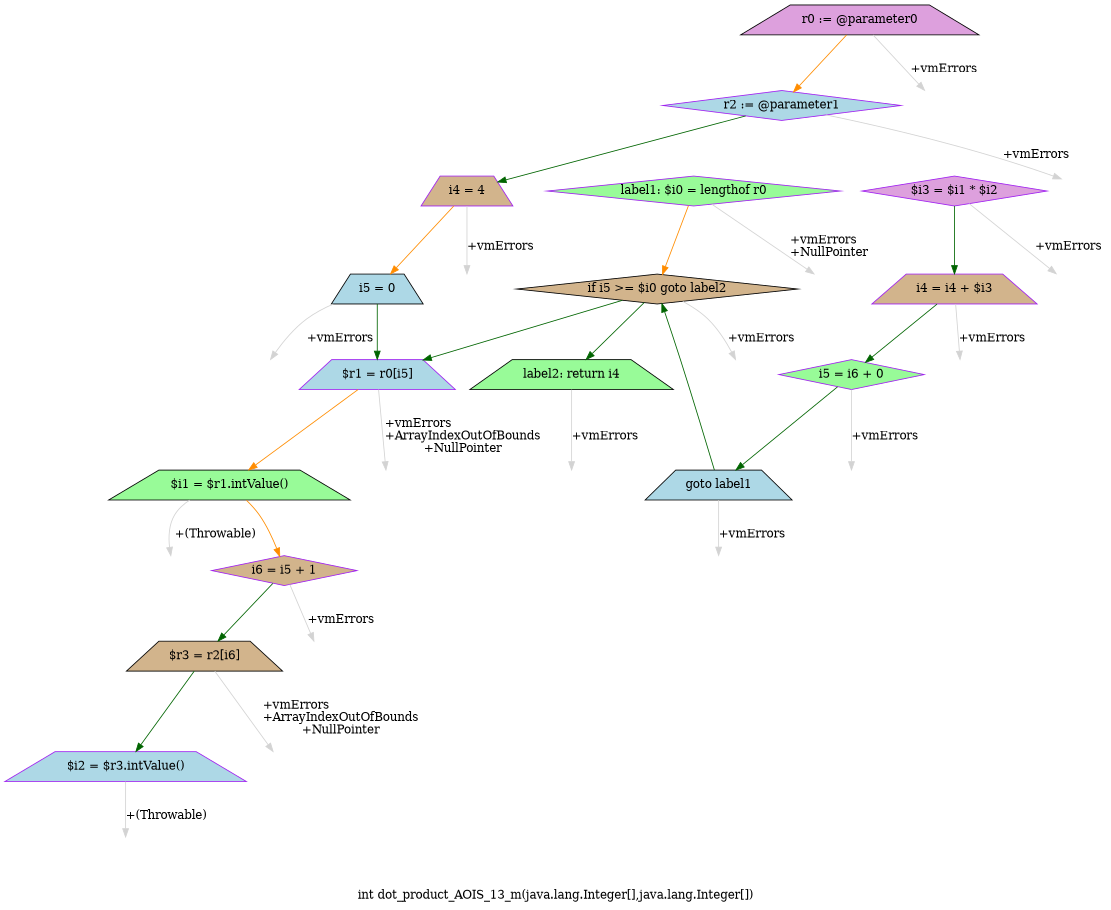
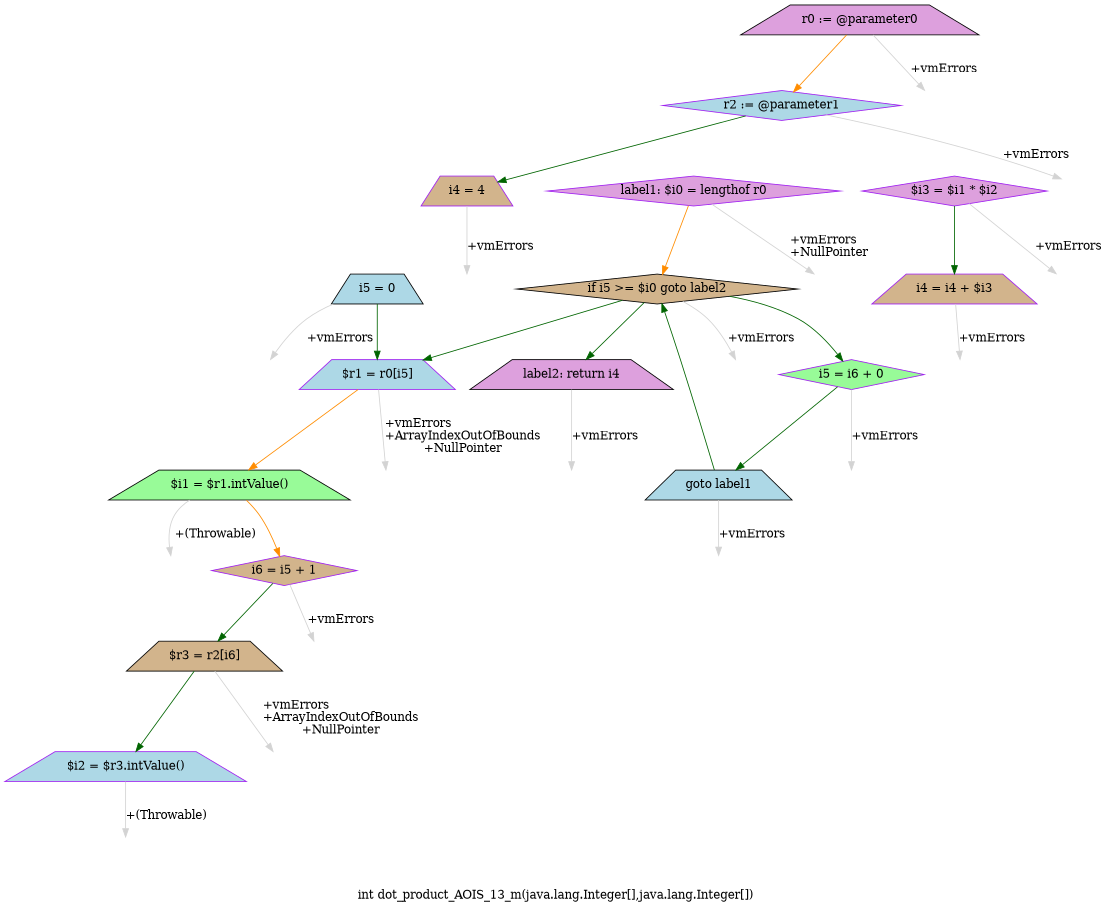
  digraph {
    label="int dot_product_AOIS_13_m(java.lang.Integer[],java.lang.Integer[])"
    node [shape=box style=filled]
    edge [color=lightgray]
    n1 [color=black fillcolor=plum label="r0 := @parameter0" shape=trapezium]
    n2 [color=purple fillcolor=lightblue label="r2 := @parameter1" shape=diamond]
    n3 [label=Esc style=invis]
    n4 [color=purple fillcolor=tan label="i4 = 4" shape=trapezium]
    n5 [label=Esc style=invis]
    n6 [color=black fillcolor=lightblue label="i5 = 0" shape=trapezium]
    n7 [label=Esc style=invis]
    n8 [label=Esc style=invis]
    n9 [color=purple fillcolor=lightblue label="$r1 = r0[i5]" shape=trapezium]
-   n10 [color=purple fillcolor=palegreen label="label1: $i0 = lengthof r0" shape=diamond]
+   n10 [color=purple fillcolor=plum label="label1: $i0 = lengthof r0" shape=diamond]
    n11 [color=black fillcolor=tan label="if i5 >= $i0 goto label2" shape=diamond]
    n12 [label=Esc style=invis]
-   n13 [color=black fillcolor=palegreen label="label2: return i4" shape=trapezium]
+   n13 [color=black fillcolor=plum label="label2: return i4" shape=trapezium]
    n14 [label=Esc style=invis]
    n15 [color=black fillcolor=palegreen label="$i1 = $r1.intValue()" shape=trapezium]
    n16 [label=Esc style=invis]
    n17 [label=Esc style=invis]
    n18 [color=purple fillcolor=tan label="i6 = i5 + 1" shape=diamond]
    n19 [label=Esc style=invis]
    n20 [color=black fillcolor=tan label="$r3 = r2[i6]" shape=trapezium]
    n21 [label=Esc style=invis]
    n22 [color=purple fillcolor=lightblue label="$i2 = $r3.intValue()" shape=trapezium]
    n23 [label=Esc style=invis]
    n24 [label=Esc style=invis]
    n25 [color=purple fillcolor=plum label="$i3 = $i1 * $i2" shape=diamond]
    n26 [color=purple fillcolor=tan label="i4 = i4 + $i3" shape=trapezium]
    n27 [label=Esc style=invis]
    n28 [color=purple fillcolor=palegreen label="i5 = i6 + 0" shape=diamond]
    n29 [label=Esc style=invis]
    n30 [color=black fillcolor=lightblue label="goto label1" shape=trapezium]
    n31 [label=Esc style=invis]
    n32 [label=Esc style=invis]
    n1 -> n2 [color=darkorange]
    n1 -> n3 [label="\l+vmErrors"]
    n2 -> n4 [color=darkgreen]
    n2 -> n5 [label="\l+vmErrors"]
-   n4 -> n6 [color=darkorange]
    n4 -> n7 [label="\l+vmErrors"]
    n6 -> n8 [label="\l+vmErrors"]
    n6 -> n9 [color=darkgreen]
    n9 -> n15 [color=darkorange]
    n9 -> n16 [label="\l+vmErrors\l+ArrayIndexOutOfBounds\l+NullPointer"]
    n10 -> n11 [color=darkorange]
    n10 -> n12 [label="\l+vmErrors\l+NullPointer"]
    n11 -> n9 [color=darkgreen]
    n11 -> n13 [color=darkgreen]
    n11 -> n14 [label="\l+vmErrors"]
    n13 -> n17 [label="\l+vmErrors"]
    n15 -> n18 [color=darkorange]
    n15 -> n19 [label="\l+(Throwable)"]
    n18 -> n20 [color=darkgreen]
    n18 -> n21 [label="\l+vmErrors"]
    n20 -> n22 [color=darkgreen]
    n20 -> n23 [label="\l+vmErrors\l+ArrayIndexOutOfBounds\l+NullPointer"]
    n22 -> n24 [label="\l+(Throwable)"]
    n25 -> n26 [color=darkgreen]
    n25 -> n27 [label="\l+vmErrors"]
-   n26 -> n28 [color=darkgreen]
+   n11 -> n28 [color=darkgreen]
    n26 -> n29 [label="\l+vmErrors"]
    n28 -> n30 [color=darkgreen]
    n28 -> n31 [label="\l+vmErrors"]
    n30 -> n11 [color=darkgreen]
    n30 -> n32 [label="\l+vmErrors"]
  }
